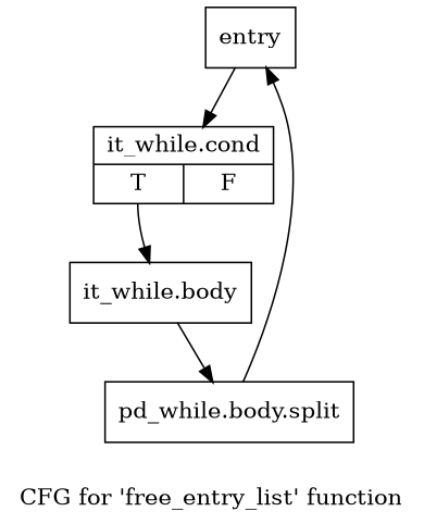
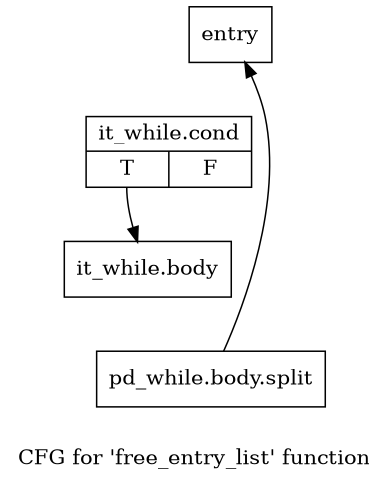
  digraph {
    label="CFG for 'free_entry_list' function"
    node [shape=record]
    n1 [label="{entry}"]
    n2 [label="{it_while.cond|{<s0>T|<s1>F}}"]
    n3 [label="{it_while.body}"]
    n4 [label="{pd_while.body.split}"]
-   n1 -> n2
    n2 -> n3 [tailport=s0]
-   n3 -> n4
    n4 -> n1
  }
